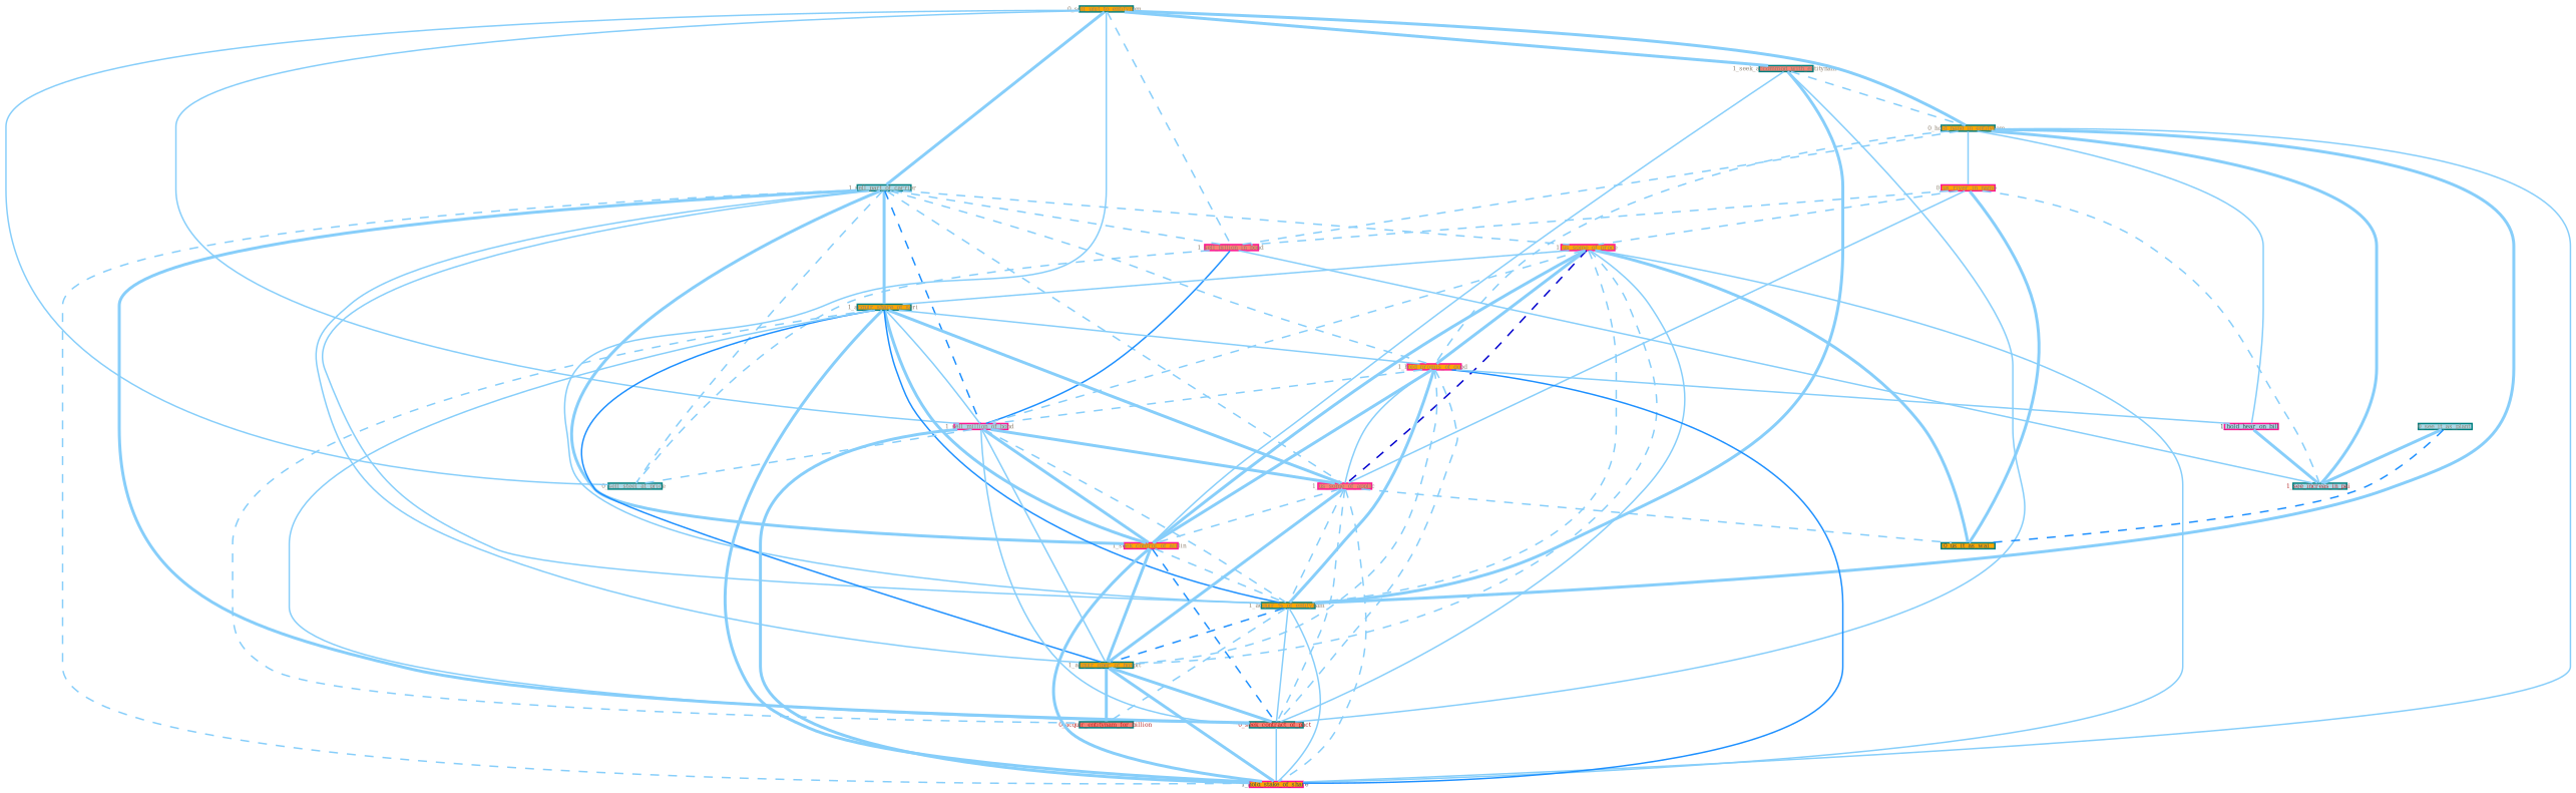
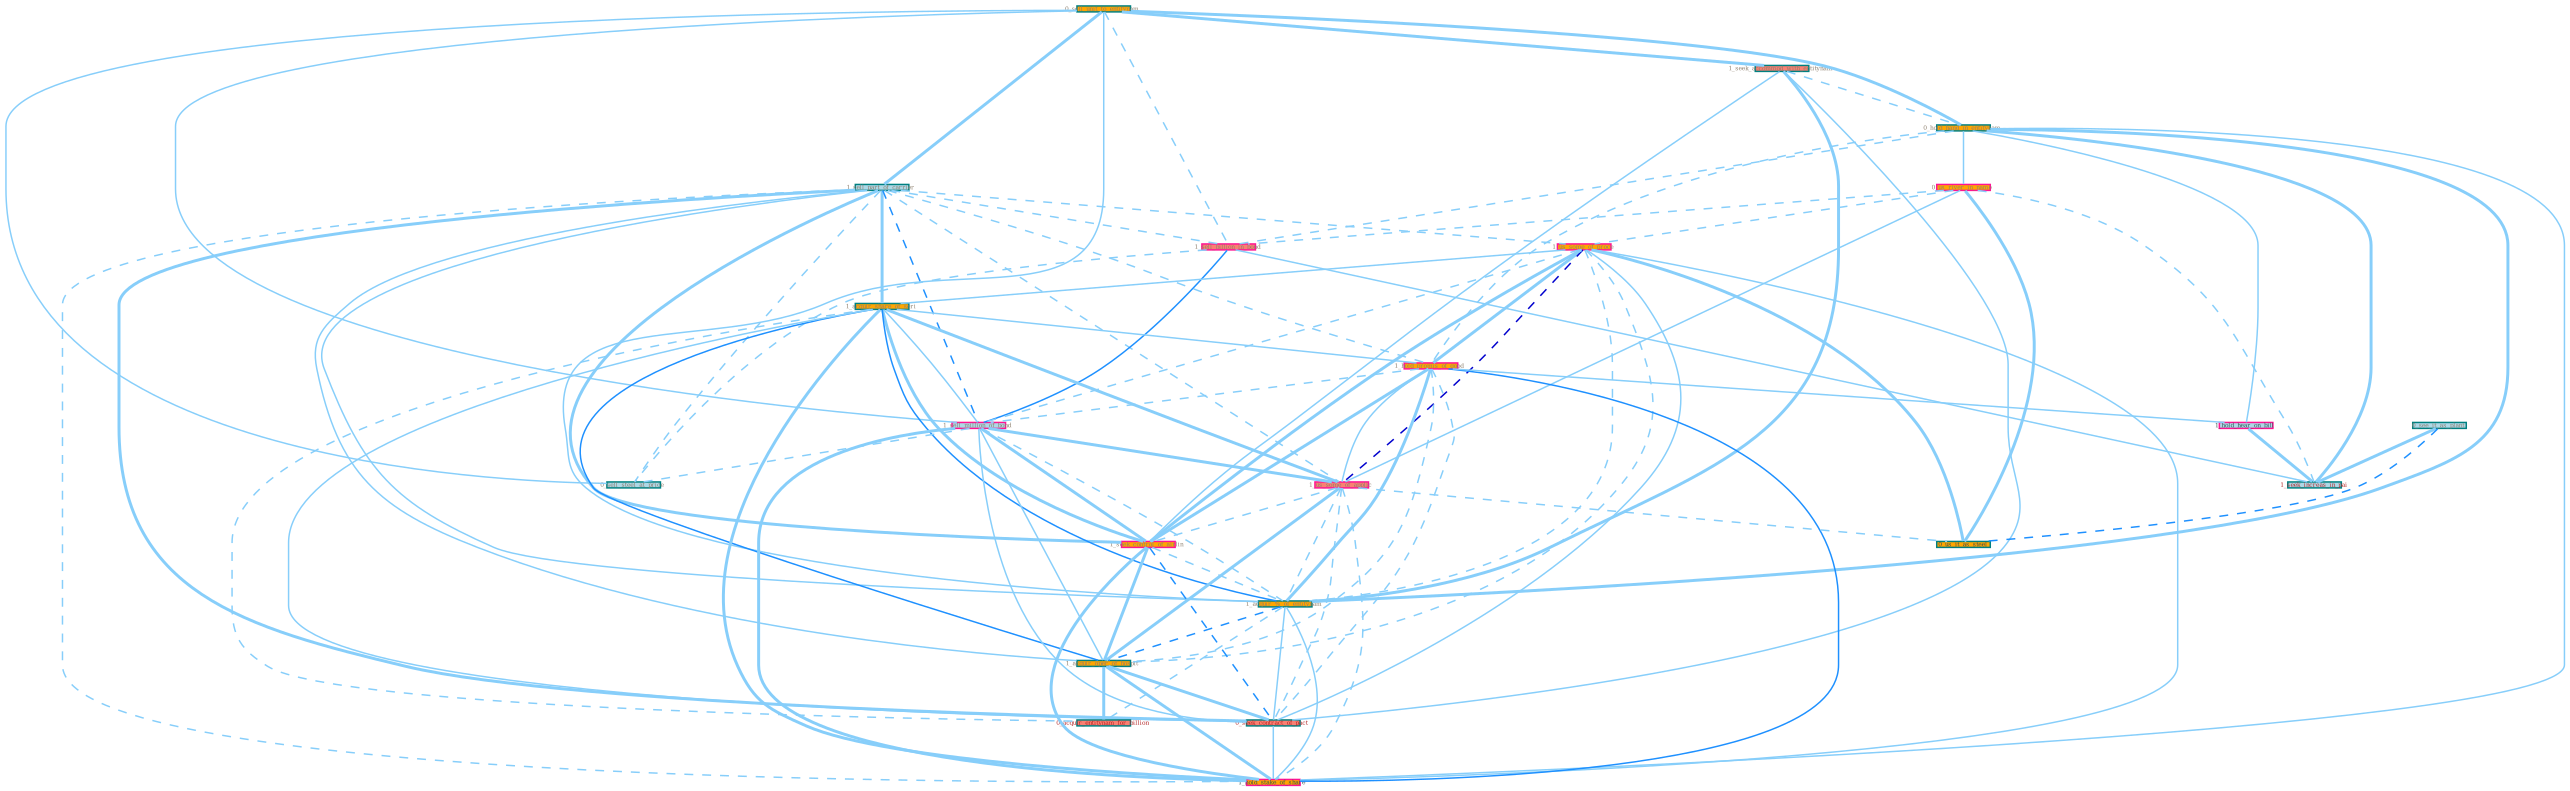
  graph {
    node [color=teal fillcolor=orange fixedsize=true fontcolor="#8b7d6b" fontsize=4 shape=polygon style=filled]
    edge [color="#87cefa" style=dashed w=1]
    "0_sell_unit_to_entitynam " [height=.06 width=.5]
    "1_sell_part_of_carrier " [fillcolor=lightblue height=.06 width=.5]
    "1_seek_accommod_with_entitynam " [fillcolor=salmon height=.06 width=.5]
    "0_hold_hand_in_entitynam " [height=.06 width=.5]
    "0_us_river_in_name " [color=deeppink height=.06 width=.5]
    "1_sell_billion_in_bond " [color=deeppink fillcolor=salmon height=.06 width=.5]
    "1_us_some_of_proce " [color=deeppink height=.06 width=.5]
    "1_acquir_share_of_seri " [height=.06 width=.5]
    "1_hold_promis_of_good " [color=deeppink height=.06 width=.5]
    "1_sell_million_of_bond " [color=deeppink fillcolor=lightblue height=.06 width=.5]
    "0_sell_steel_at_price " [fillcolor=lightblue height=.06 width=.5]
    "0_see_it_as_plant " [fillcolor=lightblue height=.06 width=.5]
    "1_us_some_of_applic " [color=deeppink fillcolor=salmon height=.06 width=.5]
    "1_seek_control_of_airlin " [color=deeppink height=.06 width=.5]
    "1_acquir_%_of_entitynam " [height=.06 width=.5]
    "1_acquir_oper_of_hospit " [height=.06 width=.5]
    "0_seek_contract_of_pact " [fillcolor=salmon fontcolor="#b22222" height=.06 width=.5]
    "0_acquir_entitynam_for_billion " [fillcolor=salmon fontcolor="#b22222" height=.06 width=.5]
-   "1_see_increas_in_pai " [fillcolor=lightblue fontcolor="#b22222" height=.06 width=.5]
+   "1_see_increas_in_pai " [fillcolor=lightblue fontcolor="#b22222" height=.06 width=.5 label="1_seek_increas_in_pai"]
    "1_hold_stake_of_share " [color=deeppink fontcolor="#2f4f4f" height=.06 width=.5]
    "1_hold_hear_on_bill " [color=deeppink fillcolor=lightblue fontcolor="#2f4f4f" height=.06 width=.5]
-   "0_us_it_as_wai " [fontcolor="#2f4f4f" height=.06 width=.5]
+   "0_us_it_as_wai " [fontcolor="#2f4f4f" height=.06 width=.5 label="0_us_it_as_steel"]
    subgraph sub_1 {
      "0_sell_unit_to_entitynam "
      "1_sell_part_of_carrier "
      "1_seek_accommod_with_entitynam "
      "0_hold_hand_in_entitynam "
      "0_us_river_in_name "
      "1_sell_billion_in_bond "
      "1_us_some_of_proce "
      "1_acquir_share_of_seri "
      "1_hold_promis_of_good "
      "1_sell_million_of_bond "
      "0_sell_steel_at_price "
      "0_see_it_as_plant "
      "1_us_some_of_applic "
      "1_seek_control_of_airlin "
      "1_acquir_%_of_entitynam "
      "1_acquir_oper_of_hospit "
    }
    subgraph sub_2 {
      "0_seek_contract_of_pact "
      "0_acquir_entitynam_for_billion "
      "1_see_increas_in_pai "
    }
    "0_sell_unit_to_entitynam " -- "1_sell_part_of_carrier " [style=bold]
    "0_sell_unit_to_entitynam " -- "1_seek_accommod_with_entitynam " [style=bold]
    "0_sell_unit_to_entitynam " -- "0_hold_hand_in_entitynam " [style=bold]
    "0_sell_unit_to_entitynam " -- "1_sell_billion_in_bond "
    "0_sell_unit_to_entitynam " -- "1_sell_million_of_bond " [style=solid]
    "0_sell_unit_to_entitynam " -- "0_sell_steel_at_price " [style=solid]
    "0_sell_unit_to_entitynam " -- "1_acquir_%_of_entitynam " [style=solid]
    "1_sell_part_of_carrier " -- "1_sell_billion_in_bond "
    "1_sell_part_of_carrier " -- "1_us_some_of_proce "
    "1_sell_part_of_carrier " -- "1_acquir_share_of_seri " [style=bold]
    "1_sell_part_of_carrier " -- "1_hold_promis_of_good "
    "1_sell_part_of_carrier " -- "1_sell_million_of_bond " [color="#1e90ff" w=2]
    "1_sell_part_of_carrier " -- "0_sell_steel_at_price "
    "1_sell_part_of_carrier " -- "1_us_some_of_applic "
    "1_sell_part_of_carrier " -- "1_seek_control_of_airlin " [style=bold]
    "1_sell_part_of_carrier " -- "1_acquir_%_of_entitynam " [style=solid]
    "1_sell_part_of_carrier " -- "1_acquir_oper_of_hospit " [style=solid]
    "1_sell_part_of_carrier " -- "0_seek_contract_of_pact " [style=bold]
    "1_sell_part_of_carrier " -- "1_hold_stake_of_share "
    "1_seek_accommod_with_entitynam " -- "0_hold_hand_in_entitynam "
    "1_seek_accommod_with_entitynam " -- "1_seek_control_of_airlin " [style=solid]
    "1_seek_accommod_with_entitynam " -- "1_acquir_%_of_entitynam " [style=bold]
    "1_seek_accommod_with_entitynam " -- "0_seek_contract_of_pact " [style=solid]
    "0_hold_hand_in_entitynam " -- "0_us_river_in_name " [style=solid]
    "0_hold_hand_in_entitynam " -- "1_sell_billion_in_bond "
    "0_hold_hand_in_entitynam " -- "1_hold_promis_of_good "
    "0_hold_hand_in_entitynam " -- "1_acquir_%_of_entitynam " [style=bold]
    "0_hold_hand_in_entitynam " -- "1_see_increas_in_pai " [style=bold]
    "0_hold_hand_in_entitynam " -- "1_hold_stake_of_share " [style=solid]
    "0_hold_hand_in_entitynam " -- "1_hold_hear_on_bill " [style=solid]
    "0_us_river_in_name " -- "1_sell_billion_in_bond "
    "0_us_river_in_name " -- "1_us_some_of_proce "
    "0_us_river_in_name " -- "1_us_some_of_applic " [style=solid]
    "0_us_river_in_name " -- "1_see_increas_in_pai "
    "0_us_river_in_name " -- "0_us_it_as_wai " [style=bold]
    "1_sell_billion_in_bond " -- "1_sell_million_of_bond " [color="#1e90ff" style=solid w=2]
    "1_sell_billion_in_bond " -- "0_sell_steel_at_price "
    "1_sell_billion_in_bond " -- "1_see_increas_in_pai " [style=solid]
    "1_us_some_of_proce " -- "1_acquir_share_of_seri " [style=solid]
    "1_us_some_of_proce " -- "1_hold_promis_of_good " [style=bold]
    "1_us_some_of_proce " -- "1_sell_million_of_bond "
    "1_us_some_of_proce " -- "1_us_some_of_applic " [color="#0000cd" w=3]
    "1_us_some_of_proce " -- "1_seek_control_of_airlin " [style=bold]
    "1_us_some_of_proce " -- "1_acquir_%_of_entitynam "
    "1_us_some_of_proce " -- "1_acquir_oper_of_hospit "
    "1_us_some_of_proce " -- "0_seek_contract_of_pact " [style=solid]
    "1_us_some_of_proce " -- "1_hold_stake_of_share " [style=solid]
    "1_us_some_of_proce " -- "0_us_it_as_wai " [style=bold]
    "1_acquir_share_of_seri " -- "1_hold_promis_of_good " [style=solid]
    "1_acquir_share_of_seri " -- "1_sell_million_of_bond " [style=solid]
    "1_acquir_share_of_seri " -- "1_us_some_of_applic " [style=bold]
    "1_acquir_share_of_seri " -- "1_seek_control_of_airlin " [style=bold]
    "1_acquir_share_of_seri " -- "1_acquir_%_of_entitynam " [color="#1e90ff" style=solid w=2]
    "1_acquir_share_of_seri " -- "1_acquir_oper_of_hospit " [color="#1e90ff" style=solid w=2]
    "1_acquir_share_of_seri " -- "0_seek_contract_of_pact " [style=solid]
    "1_acquir_share_of_seri " -- "0_acquir_entitynam_for_billion "
    "1_acquir_share_of_seri " -- "1_hold_stake_of_share " [style=bold]
    "1_hold_promis_of_good " -- "1_sell_million_of_bond "
    "1_hold_promis_of_good " -- "1_us_some_of_applic " [style=solid]
    "1_hold_promis_of_good " -- "1_seek_control_of_airlin " [style=bold]
    "1_hold_promis_of_good " -- "1_acquir_%_of_entitynam " [style=bold]
    "1_hold_promis_of_good " -- "1_acquir_oper_of_hospit "
    "1_hold_promis_of_good " -- "0_seek_contract_of_pact "
    "1_hold_promis_of_good " -- "1_hold_stake_of_share " [color="#1e90ff" style=solid w=2]
    "1_hold_promis_of_good " -- "1_hold_hear_on_bill " [style=solid]
    "1_sell_million_of_bond " -- "0_sell_steel_at_price "
    "1_sell_million_of_bond " -- "1_us_some_of_applic " [style=bold]
    "1_sell_million_of_bond " -- "1_seek_control_of_airlin " [style=bold]
    "1_sell_million_of_bond " -- "1_acquir_%_of_entitynam "
    "1_sell_million_of_bond " -- "1_acquir_oper_of_hospit " [style=solid]
    "1_sell_million_of_bond " -- "0_seek_contract_of_pact " [style=solid]
    "1_sell_million_of_bond " -- "1_hold_stake_of_share " [style=bold]
    "0_see_it_as_plant " -- "1_see_increas_in_pai " [style=bold]
    "0_see_it_as_plant " -- "0_us_it_as_wai " [color="#1e90ff" w=2]
    "1_us_some_of_applic " -- "1_seek_control_of_airlin "
    "1_us_some_of_applic " -- "1_acquir_%_of_entitynam "
    "1_us_some_of_applic " -- "1_acquir_oper_of_hospit " [style=bold]
    "1_us_some_of_applic " -- "0_seek_contract_of_pact "
    "1_us_some_of_applic " -- "1_hold_stake_of_share "
    "1_us_some_of_applic " -- "0_us_it_as_wai "
    "1_seek_control_of_airlin " -- "1_acquir_%_of_entitynam "
    "1_seek_control_of_airlin " -- "1_acquir_oper_of_hospit " [style=bold]
    "1_seek_control_of_airlin " -- "0_seek_contract_of_pact " [color="#1e90ff" w=2]
    "1_seek_control_of_airlin " -- "1_hold_stake_of_share " [style=bold]
    "1_acquir_%_of_entitynam " -- "1_acquir_oper_of_hospit " [color="#1e90ff" w=2]
    "1_acquir_%_of_entitynam " -- "0_seek_contract_of_pact " [style=solid]
    "1_acquir_%_of_entitynam " -- "0_acquir_entitynam_for_billion "
    "1_acquir_%_of_entitynam " -- "1_hold_stake_of_share " [style=solid]
    "1_acquir_oper_of_hospit " -- "0_seek_contract_of_pact " [style=bold]
    "1_acquir_oper_of_hospit " -- "0_acquir_entitynam_for_billion " [style=bold]
    "1_acquir_oper_of_hospit " -- "1_hold_stake_of_share " [style=bold]
    "0_seek_contract_of_pact " -- "1_hold_stake_of_share " [style=solid]
    "1_hold_hear_on_bill " -- "1_see_increas_in_pai " [style=bold]
  }
